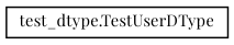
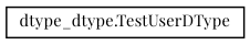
  digraph {
    rankdir=LR
    fontname="Playfair Display"
-   n1 [color=black fillcolor=white fontname="Playfair Display" fontsize=10 height=0.2 label="test_dtype.TestUserDType" shape=record style=filled width=0.4]
+   n1 [color=black fillcolor=white fontname="Playfair Display" fontsize=10 height=0.2 label="dtype_dtype.TestUserDType" shape=record style=filled width=0.4]
  }
